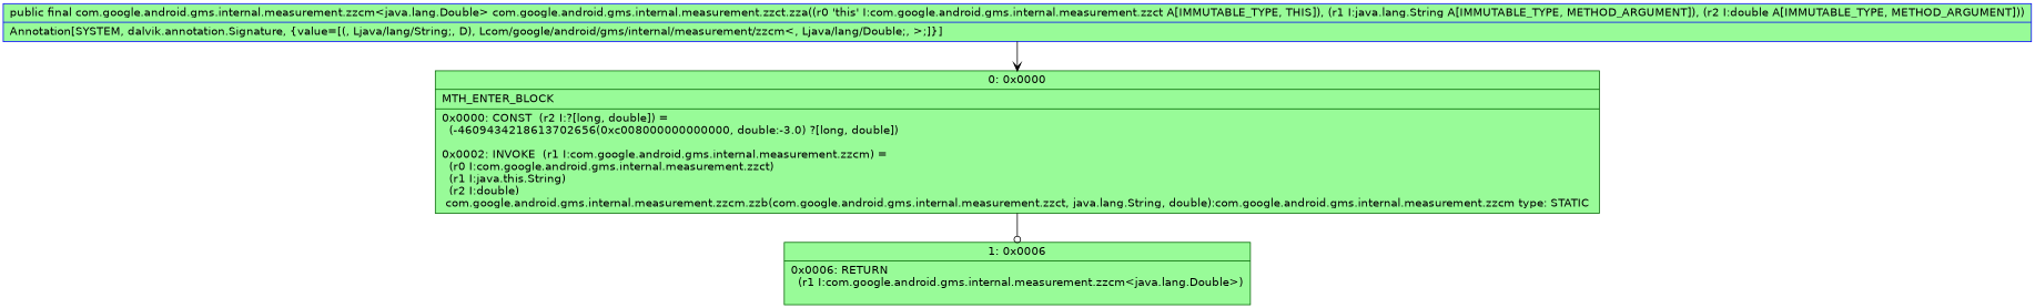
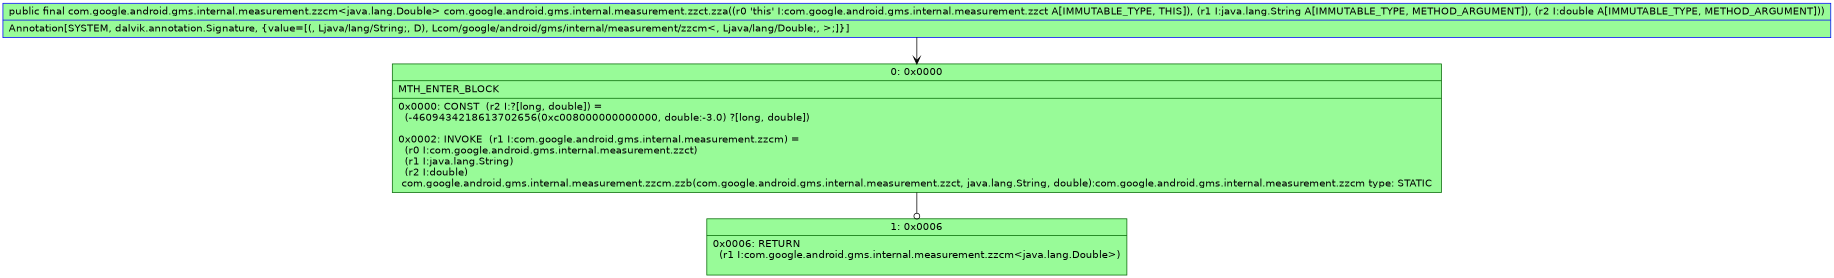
  digraph {
    fontname="DejaVu Sans"
    node [shape=record style=filled fillcolor=palegreen color=darkgreen fontname="DejaVu Sans"]
    edge [fontname="DejaVu Sans"]
-   n1 [label="{0\:\ 0x0000|MTH_ENTER_BLOCK\l|0x0000: CONST  (r2 I:?[long, double]) = \l  (\-4609434218613702656(0xc008000000000000, double:\-3.0) ?[long, double])\l \l0x0002: INVOKE  (r1 I:com.google.android.gms.internal.measurement.zzcm) = \l  (r0 I:com.google.android.gms.internal.measurement.zzct)\l  (r1 I:java.this.String)\l  (r2 I:double)\l com.google.android.gms.internal.measurement.zzcm.zzb(com.google.android.gms.internal.measurement.zzct, java.lang.String, double):com.google.android.gms.internal.measurement.zzcm type: STATIC \l}"]
+   n1 [label="{0\:\ 0x0000|MTH_ENTER_BLOCK\l|0x0000: CONST  (r2 I:?[long, double]) = \l  (\-4609434218613702656(0xc008000000000000, double:\-3.0) ?[long, double])\l \l0x0002: INVOKE  (r1 I:com.google.android.gms.internal.measurement.zzcm) = \l  (r0 I:com.google.android.gms.internal.measurement.zzct)\l  (r1 I:java.lang.String)\l  (r2 I:double)\l com.google.android.gms.internal.measurement.zzcm.zzb(com.google.android.gms.internal.measurement.zzct, java.lang.String, double):com.google.android.gms.internal.measurement.zzcm type: STATIC \l}"]
    n2 [label="{1\:\ 0x0006|0x0006: RETURN  \l  (r1 I:com.google.android.gms.internal.measurement.zzcm\<java.lang.Double\>)\l \l}"]
    n3 [label="{public final com.google.android.gms.internal.measurement.zzcm\<java.lang.Double\> com.google.android.gms.internal.measurement.zzct.zza((r0 'this' I:com.google.android.gms.internal.measurement.zzct A[IMMUTABLE_TYPE, THIS]), (r1 I:java.lang.String A[IMMUTABLE_TYPE, METHOD_ARGUMENT]), (r2 I:double A[IMMUTABLE_TYPE, METHOD_ARGUMENT]))  | Annotation[SYSTEM, dalvik.annotation.Signature, \{value=[(, Ljava\/lang\/String;, D), Lcom\/google\/android\/gms\/internal\/measurement\/zzcm\<, Ljava\/lang\/Double;, \>;]\}]\l}" color=blue]
    n1 -> n2 [arrowhead=odot]
    n3 -> n1 [arrowhead=vee]
  }
